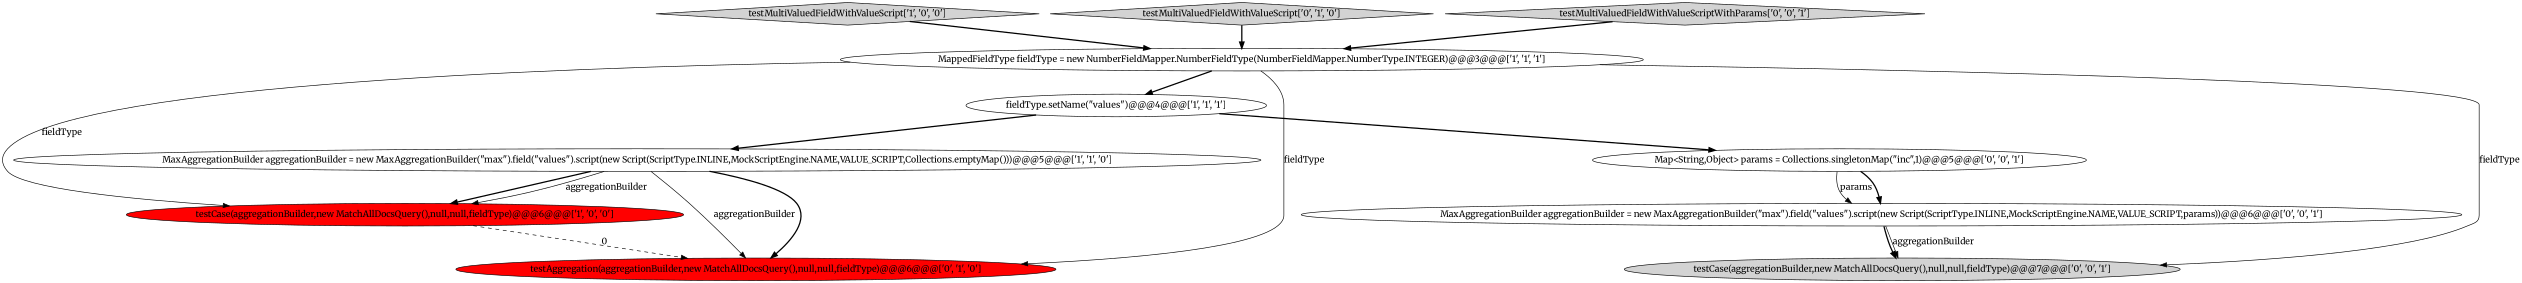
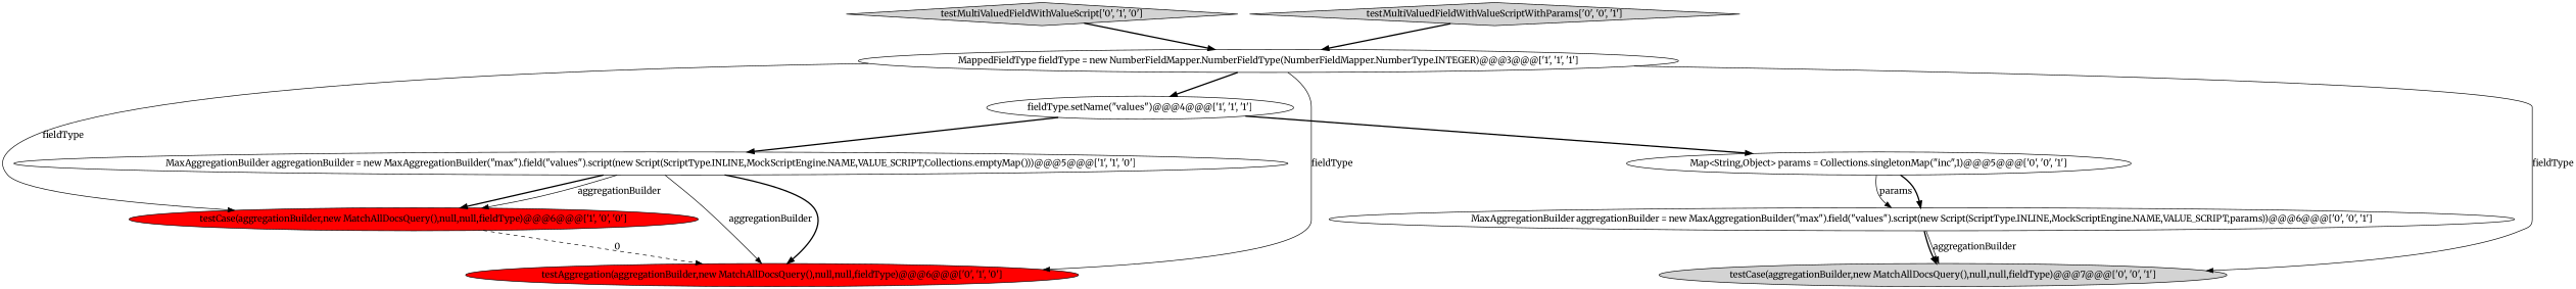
  digraph {
    fontname=Merriweather
    node [fillcolor=white shape=ellipse style=filled fontname=Merriweather]
    edge [style=bold fontname=Merriweather]
-   n1 [fillcolor=lightgray label="testMultiValuedFieldWithValueScript['1', '0', '0']" shape=diamond]
    n2 [label="MappedFieldType fieldType = new NumberFieldMapper.NumberFieldType(NumberFieldMapper.NumberType.INTEGER)@@@3@@@['1', '1', '1']"]
    n3 [fillcolor=lightgray label="testCase(aggregationBuilder,new MatchAllDocsQuery(),null,null,fieldType)@@@7@@@['0', '0', '1']"]
    n4 [fillcolor=red label="testCase(aggregationBuilder,new MatchAllDocsQuery(),null,null,fieldType)@@@6@@@['1', '0', '0']"]
    n5 [fillcolor=red label="testAggregation(aggregationBuilder,new MatchAllDocsQuery(),null,null,fieldType)@@@6@@@['0', '1', '0']"]
    n6 [label="fieldType.setName(\"values\")@@@4@@@['1', '1', '1']"]
    n7 [label="MaxAggregationBuilder aggregationBuilder = new MaxAggregationBuilder(\"max\").field(\"values\").script(new Script(ScriptType.INLINE,MockScriptEngine.NAME,VALUE_SCRIPT,Collections.emptyMap()))@@@5@@@['1', '1', '0']"]
    n8 [label="Map<String,Object> params = Collections.singletonMap(\"inc\",1)@@@5@@@['0', '0', '1']"]
    n9 [fillcolor=lightgray label="testMultiValuedFieldWithValueScript['0', '1', '0']" shape=diamond]
    n10 [label="MaxAggregationBuilder aggregationBuilder = new MaxAggregationBuilder(\"max\").field(\"values\").script(new Script(ScriptType.INLINE,MockScriptEngine.NAME,VALUE_SCRIPT,params))@@@6@@@['0', '0', '1']"]
    n11 [fillcolor=lightgray label="testMultiValuedFieldWithValueScriptWithParams['0', '0', '1']" shape=diamond]
-   n1 -> n2
    n2 -> n3 [label=fieldType style=solid]
    n2 -> n4 [label=fieldType style=solid]
    n2 -> n5 [label=fieldType style=solid]
    n2 -> n6
    n4 -> n5 [label=0 style=dashed]
    n6 -> n7
    n6 -> n8
    n7 -> n4
    n7 -> n4 [label=aggregationBuilder style=solid]
    n7 -> n5 [label=aggregationBuilder style=solid]
    n7 -> n5
    n8 -> n10 [label=params style=solid]
    n8 -> n10
    n9 -> n2
    n10 -> n3 [label=aggregationBuilder style=solid]
    n10 -> n3
    n11 -> n2
  }
